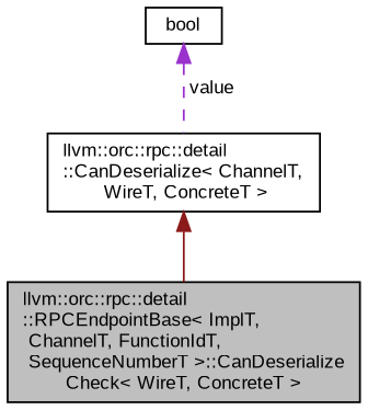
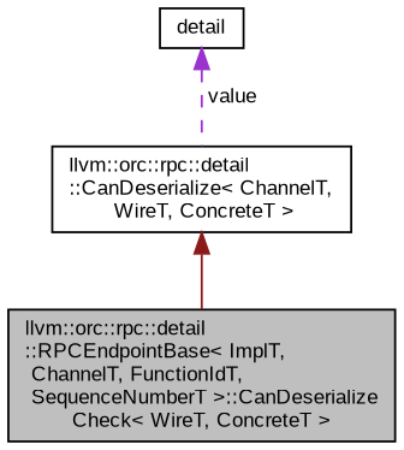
  digraph {
    fontname="Liberation Sans"
    node [color=black fontname="Liberation Sans" fontsize=10 shape=box]
    edge [dir=back fontname="Liberation Sans" fontsize=10 labelfontname=Helvetica labelfontsize=10]
    n1 [fillcolor=grey75 fontcolor=black height=0.2 label="llvm::orc::rpc::detail\l::RPCEndpointBase\< ImplT,\l ChannelT, FunctionIdT,\l SequenceNumberT \>::CanDeserialize\lCheck\< WireT, ConcreteT \>" style=filled width=0.4]
    n2 [height=0.2 label="llvm::orc::rpc::detail\l::CanDeserialize\< ChannelT,\l WireT, ConcreteT \>" width=0.4]
-   n3 [height=0.2 label=bool width=0.4]
+   n3 [height=0.2 label=detail width=0.4]
    n2 -> n1 [color=firebrick4 style=solid]
    n3 -> n2 [color=darkorchid3 label=" value" style=dashed]
  }
